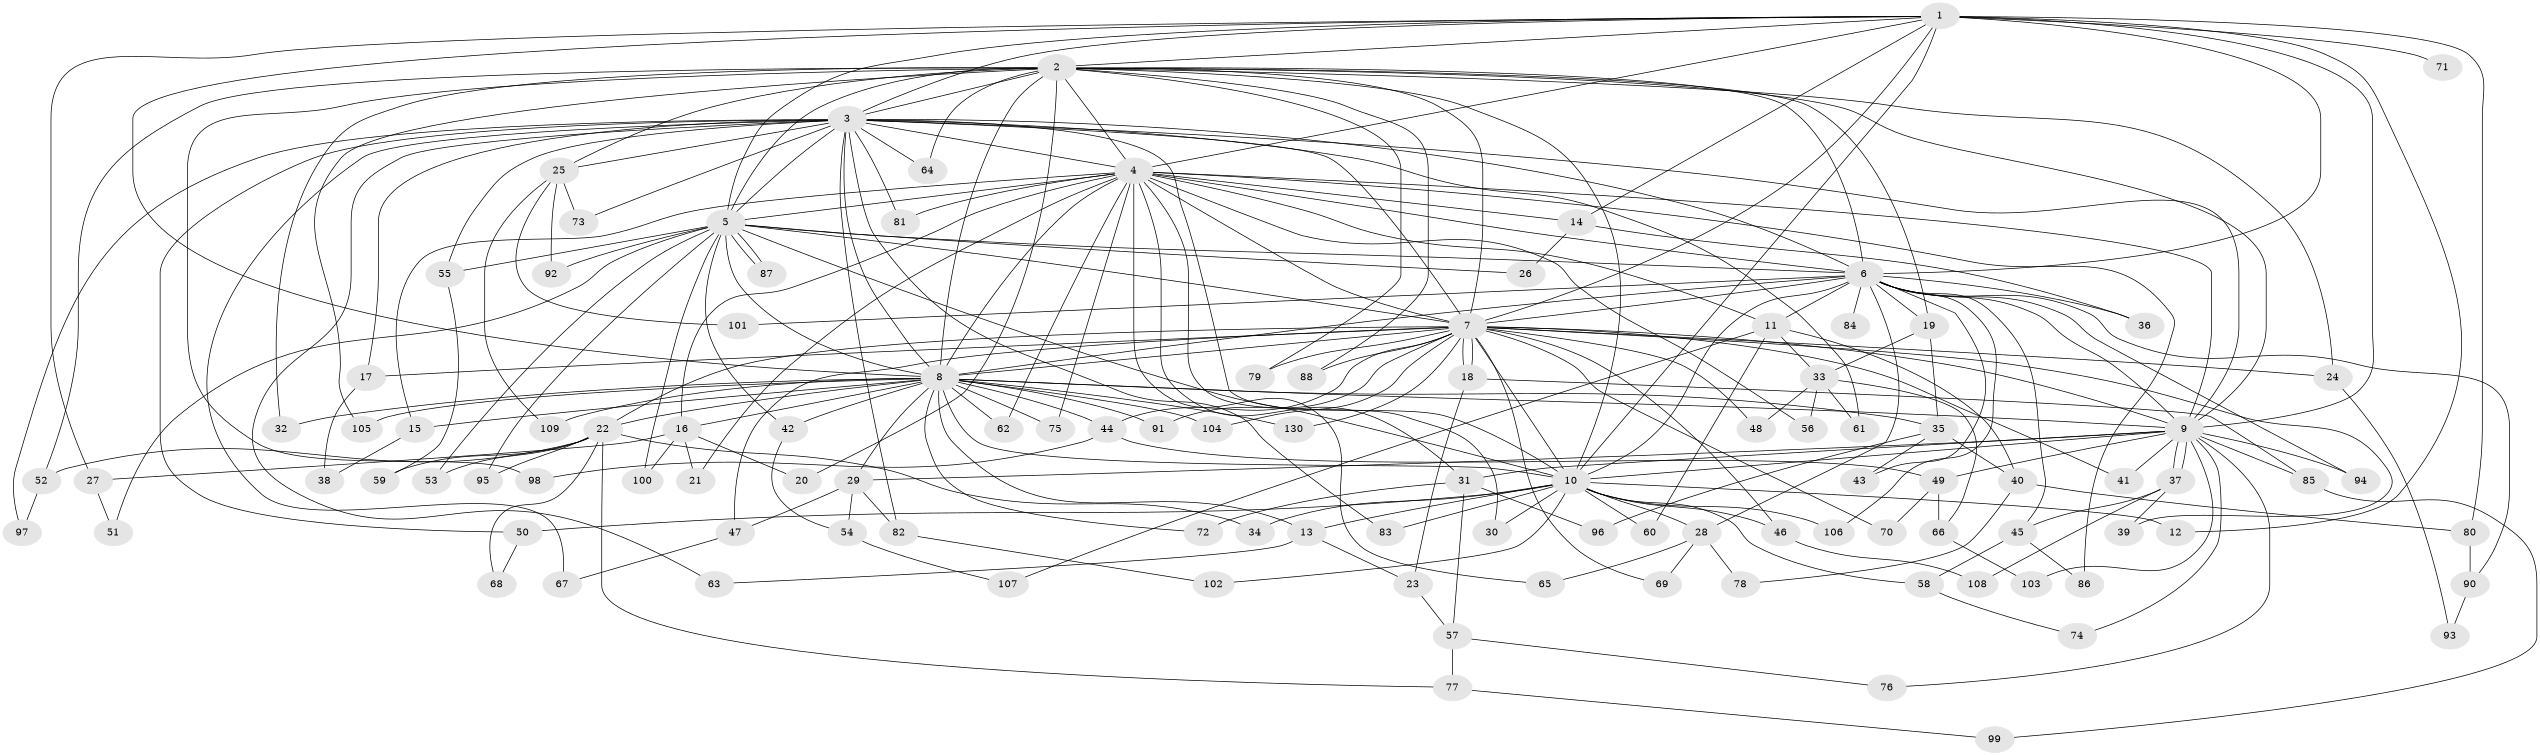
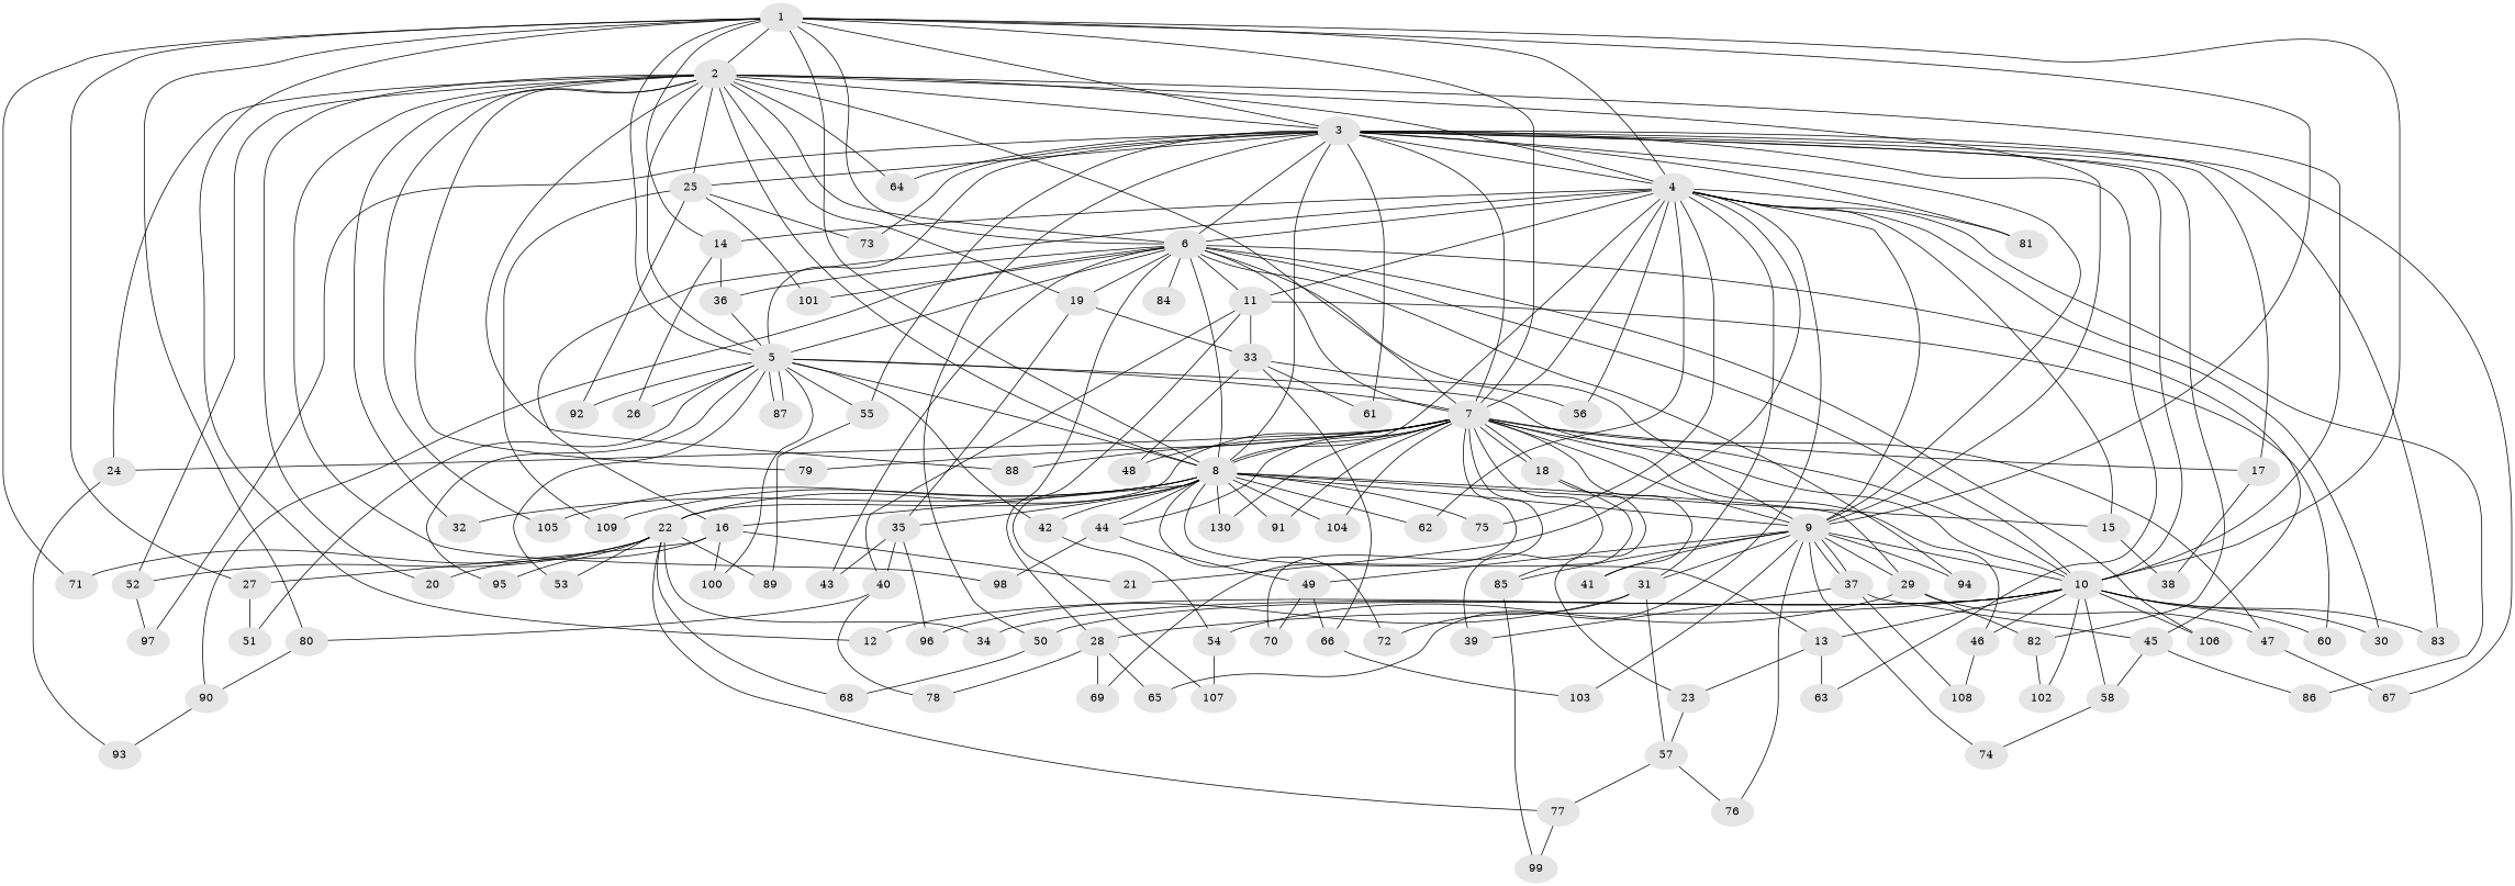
  graph {
    node [color=gray90 style=filled]
    1
    2
    3
    4
    5
    6
    7
    8
    9
    10
    12
    14
    27
    71
    80
    19
    20
    24
    25
    32
    52
    64
    79
    88
    98
    105
    17
    50
    55
    61
    63
    67
    73
    81
    82
    83
    97
    11
    15
    16
    21
    30
    31
    56
    62
    65
    75
    86
    26
    42
    51
    53
    87
    92
    95
    100
    28
    36
    43
    45
    84
    90
    94
    101
    106
    18
    22
    39
    41
    44
    46
    47
    48
    69
    70
    91
    104
    n78 [label=130]
    13
    29
    35
    72
    109
    37
    49
    74
    76
    85
    103
    34
    58
    60
    102
    33
    93
    38
    68
-   89 [label=59]
+   89
    40
    107
    57
    96
    54
    78
    23
    77
    108
    66
    99
    1 -- 2
    1 -- 3
    1 -- 4
    1 -- 5
    1 -- 6
    1 -- 7
    1 -- 8
    1 -- 9
    1 -- 10
    1 -- 12
    1 -- 14
    1 -- 27
    1 -- 71
    1 -- 80
    2 -- 3
    2 -- 4
    2 -- 5
    2 -- 6
    2 -- 7
    2 -- 8
    2 -- 9
    2 -- 10
    2 -- 19
    2 -- 20
    2 -- 24
    2 -- 25
    2 -- 32
    2 -- 52
    2 -- 64
    2 -- 79
    2 -- 88
    2 -- 98
    2 -- 105
    3 -- 4
    3 -- 5
    3 -- 6
    3 -- 7
    3 -- 8
    3 -- 9
    3 -- 10
    3 -- 25
    3 -- 64
    3 -- 17
    3 -- 50
    3 -- 55
    3 -- 61
    3 -- 63
    3 -- 67
    3 -- 73
    3 -- 81
    3 -- 82
    3 -- 83
    3 -- 97
-   4 -- 5
+   36 -- 5
    4 -- 6
    4 -- 7
    4 -- 8
    4 -- 9
    4 -- 14
    4 -- 81
    4 -- 11
    4 -- 15
    4 -- 16
    4 -- 21
    4 -- 30
    4 -- 31
    4 -- 56
    4 -- 62
    4 -- 65
    4 -- 75
    4 -- 86
    5 -- 6
    5 -- 7
    5 -- 8
    5 -- 10
    5 -- 55
    5 -- 26
    5 -- 42
    5 -- 51
    5 -- 53
    5 -- 87
    5 -- 87
    5 -- 92
    5 -- 95
    5 -- 100
    6 -- 7
    6 -- 8
    6 -- 9
    6 -- 10
    6 -- 19
    6 -- 11
    6 -- 28
    6 -- 36
    6 -- 43
    6 -- 45
    6 -- 84
    6 -- 90
    6 -- 94
    6 -- 101
    6 -- 106
    7 -- 8
    7 -- 9
    7 -- 10
    7 -- 24
    7 -- 79
    7 -- 88
    7 -- 17
    7 -- 18
    7 -- 18
    7 -- 22
    7 -- 39
    7 -- 41
    7 -- 44
    7 -- 46
    7 -- 47
    7 -- 48
    7 -- 69
    7 -- 70
    7 -- 91
    7 -- 104
    7 -- n78
    8 -- 9
-   8 -- 10
    8 -- 32
    8 -- 105
    8 -- 15
    8 -- 16
    8 -- 62
    8 -- 75
    8 -- 42
    8 -- 22
    8 -- 44
    8 -- 91
    8 -- 104
    8 -- n78
    8 -- 13
    8 -- 29
    8 -- 35
    8 -- 72
    8 -- 109
    9 -- 10
    9 -- 31
    9 -- 94
    9 -- 41
    9 -- 29
    9 -- 37
    9 -- 37
    9 -- 49
    9 -- 74
    9 -- 76
    9 -- 85
    9 -- 103
    10 -- 12
    10 -- 50
    10 -- 83
    10 -- 30
    10 -- 28
    10 -- 106
    10 -- 46
    10 -- 13
    10 -- 34
    10 -- 58
    10 -- 60
    10 -- 102
    14 -- 26
    14 -- 36
    27 -- 51
    80 -- 90
    19 -- 35
    19 -- 33
    24 -- 93
    25 -- 73
    25 -- 92
    25 -- 101
    25 -- 109
    52 -- 97
    17 -- 38
    50 -- 68
    55 -- 89
    82 -- 102
    11 -- 60
    11 -- 33
    11 -- 40
    11 -- 107
    15 -- 38
    16 -- 27
    16 -- 20
    16 -- 21
    16 -- 100
    31 -- 72
    31 -- 57
    31 -- 96
    42 -- 54
    28 -- 65
    28 -- 69
    28 -- 78
    45 -- 86
    45 -- 58
    90 -- 93
    18 -- 85
    18 -- 23
+   22 -- 71
    22 -- 52
    22 -- 53
    22 -- 95
    22 -- 34
    22 -- 68
    22 -- 89
    22 -- 77
    44 -- 98
    44 -- 49
    46 -- 108
    47 -- 67
    13 -- 63
    13 -- 23
    29 -- 82
    29 -- 47
    29 -- 54
    35 -- 43
    35 -- 40
    35 -- 96
    37 -- 45
    37 -- 39
    37 -- 108
    49 -- 70
    49 -- 66
    85 -- 99
    58 -- 74
    33 -- 61
    33 -- 56
    33 -- 48
    33 -- 66
    40 -- 80
    40 -- 78
    57 -- 76
    57 -- 77
    54 -- 107
    23 -- 57
    77 -- 99
    66 -- 103
  }
